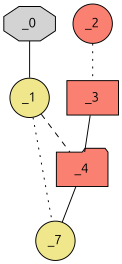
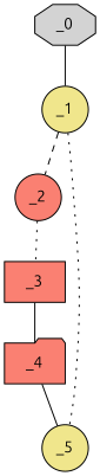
  graph {
    fontname=Ubuntu
    node [fillcolor=salmon fontname=Ubuntu shape=circle style=filled]
    edge [fontname=Ubuntu style=solid]
    _0 [fillcolor=lightgrey shape=octagon x=0.734423 y=2.3727]
    _1 [fillcolor=khaki x=0.928094 y=0.634865]
    _2 [x=1.91701 y=0.421651]
-   _5 [fillcolor=khaki x=2.87149 y=1.99462 label=_7]
+   _5 [fillcolor=khaki x=2.87149 y=1.99462]
    _3 [shape=box x=1.82461 y=2.47337]
    _4 [shape=folder x=0.404013 y=2.10154]
    _0 -- _1
-   _1 -- _4 [style=dashed]
+   _1 -- _2 [style=dashed]
    _1 -- _5 [style=dotted]
    _2 -- _3 [style=dotted]
    _3 -- _4
    _4 -- _5
  }
